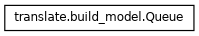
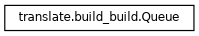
  digraph {
    rankdir=LR
-   n1 [color=black fillcolor=white fontname=Helvetica fontsize=10 height=0.2 label="translate.build_model.Queue" shape=record style=filled width=0.4]
+   n1 [color=black fillcolor=white fontname=Helvetica fontsize=10 height=0.2 label="translate.build_build.Queue" shape=record style=filled width=0.4]
  }
